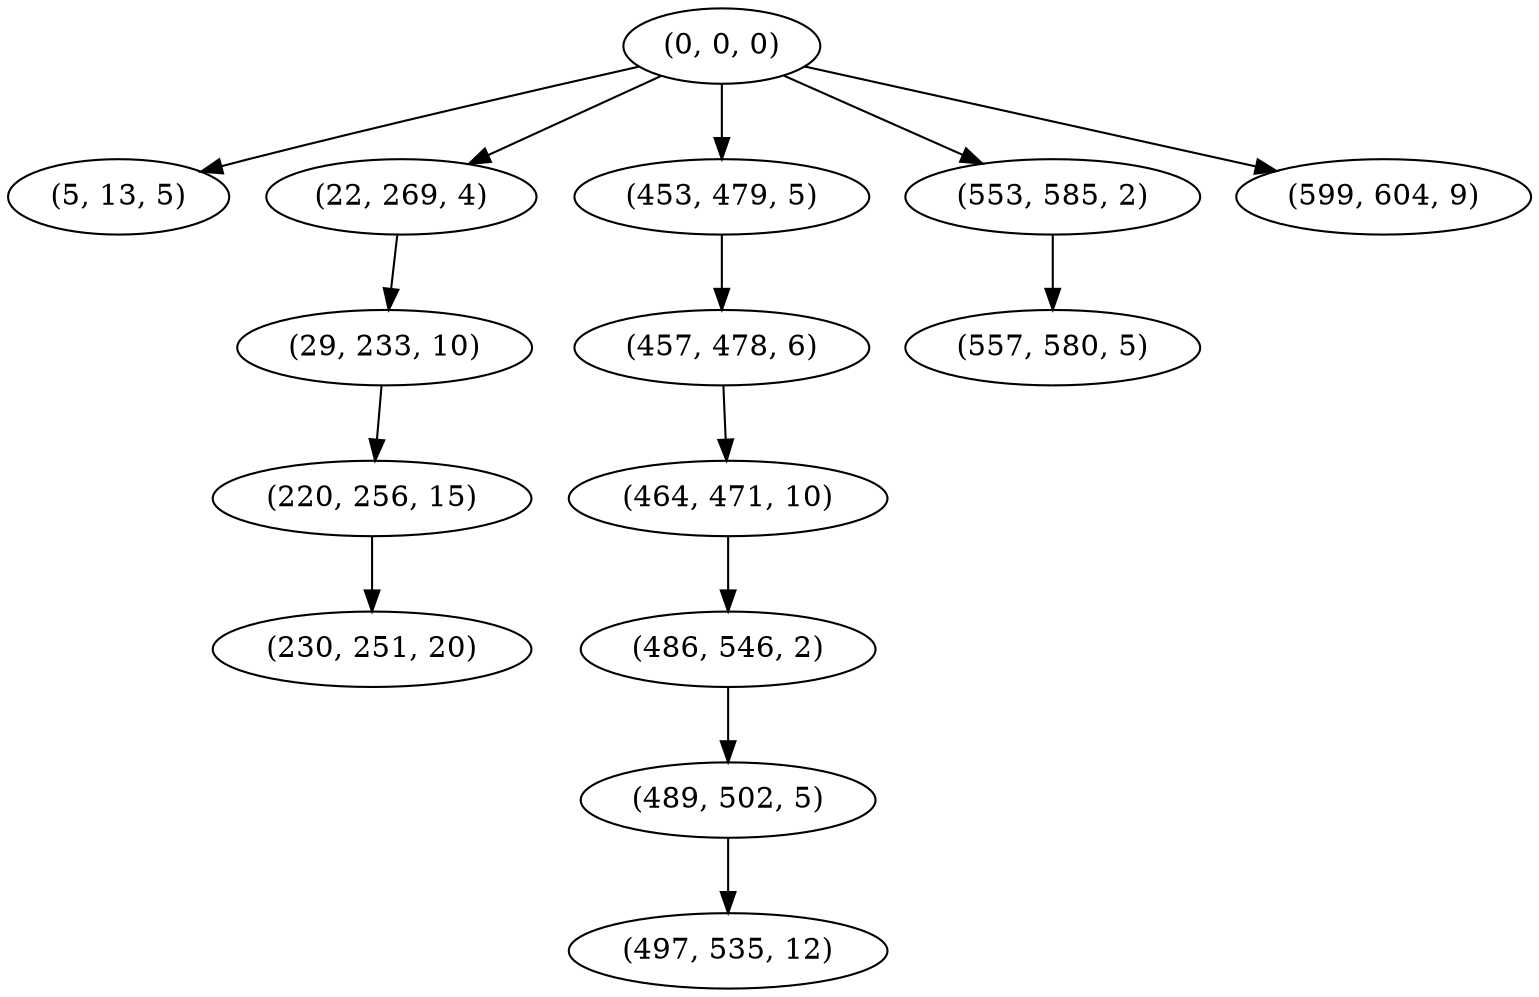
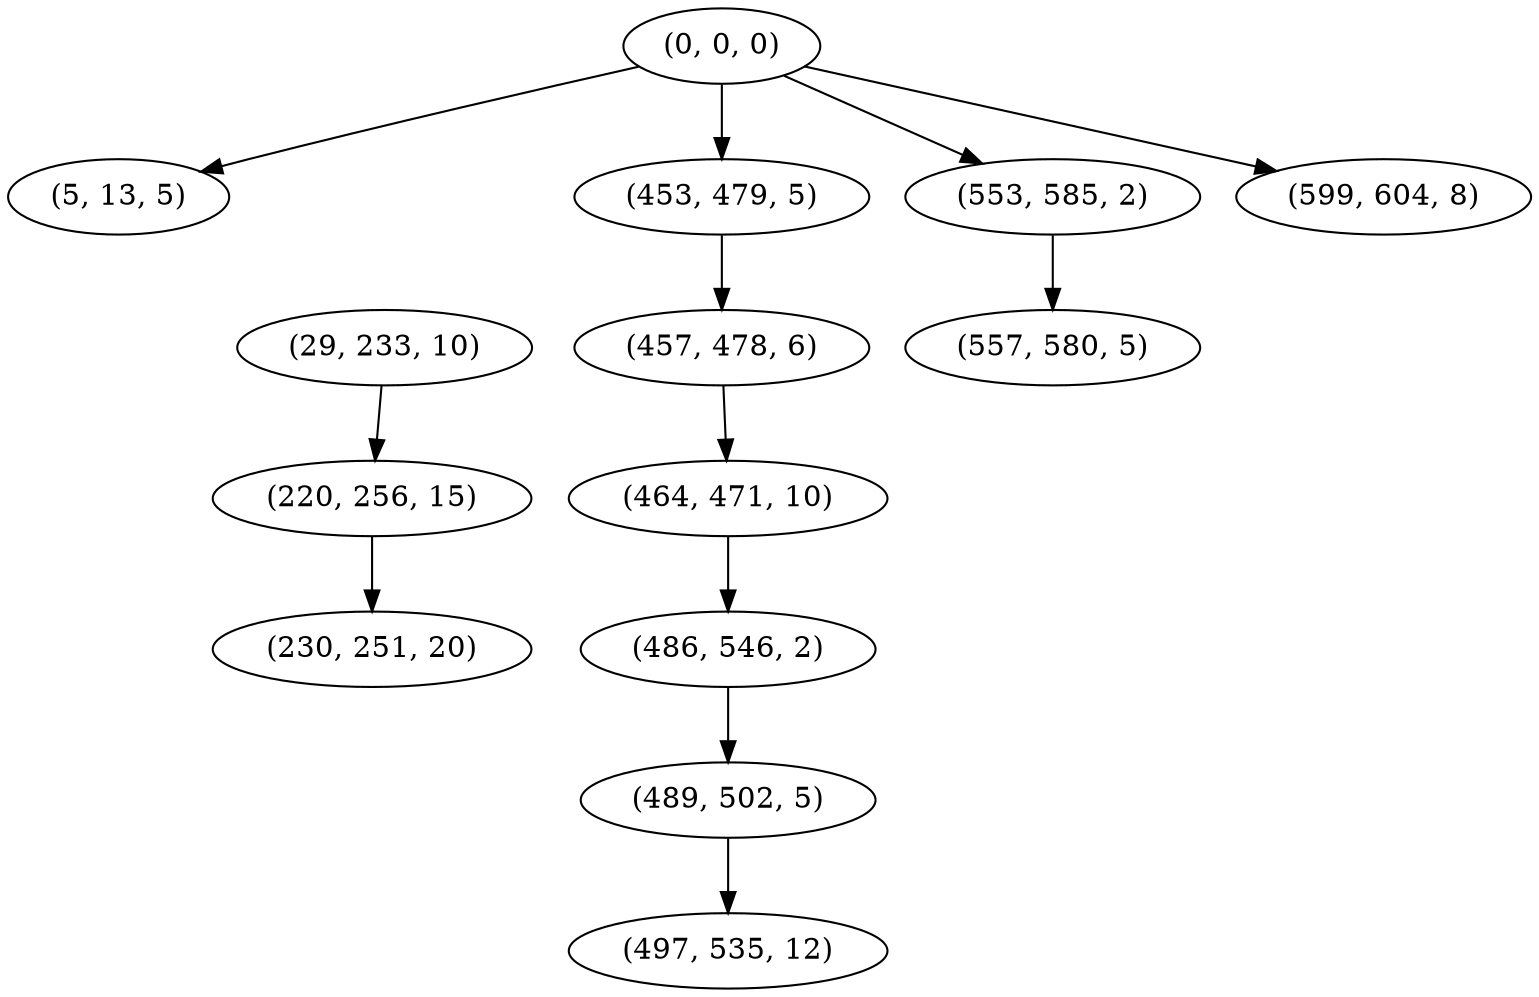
  digraph {
    "(0, 0, 0)"
    "(5, 13, 5)"
-   "(22, 269, 4)"
    "(453, 479, 5)"
    "(553, 585, 2)"
-   "(599, 604, 9)"
+   "(599, 604, 9)" [label="(599, 604, 8)"]
    n7 [label="(29, 233, 10)"]
    "(457, 478, 6)"
    n9 [label="(489, 502, 5)"]
    "(486, 546, 2)"
    "(557, 580, 5)"
    "(220, 256, 15)"
    "(230, 251, 20)"
    "(464, 471, 10)"
    "(497, 535, 12)"
    "(0, 0, 0)" -> "(5, 13, 5)"
-   "(0, 0, 0)" -> "(22, 269, 4)"
    "(0, 0, 0)" -> "(453, 479, 5)"
    "(0, 0, 0)" -> "(553, 585, 2)"
    "(0, 0, 0)" -> "(599, 604, 9)"
-   "(22, 269, 4)" -> n7
    "(453, 479, 5)" -> "(457, 478, 6)"
    "(553, 585, 2)" -> "(557, 580, 5)"
    n7 -> "(220, 256, 15)"
    "(457, 478, 6)" -> "(464, 471, 10)"
    n9 -> "(497, 535, 12)"
    "(486, 546, 2)" -> n9
    "(220, 256, 15)" -> "(230, 251, 20)"
    "(464, 471, 10)" -> "(486, 546, 2)"
  }
